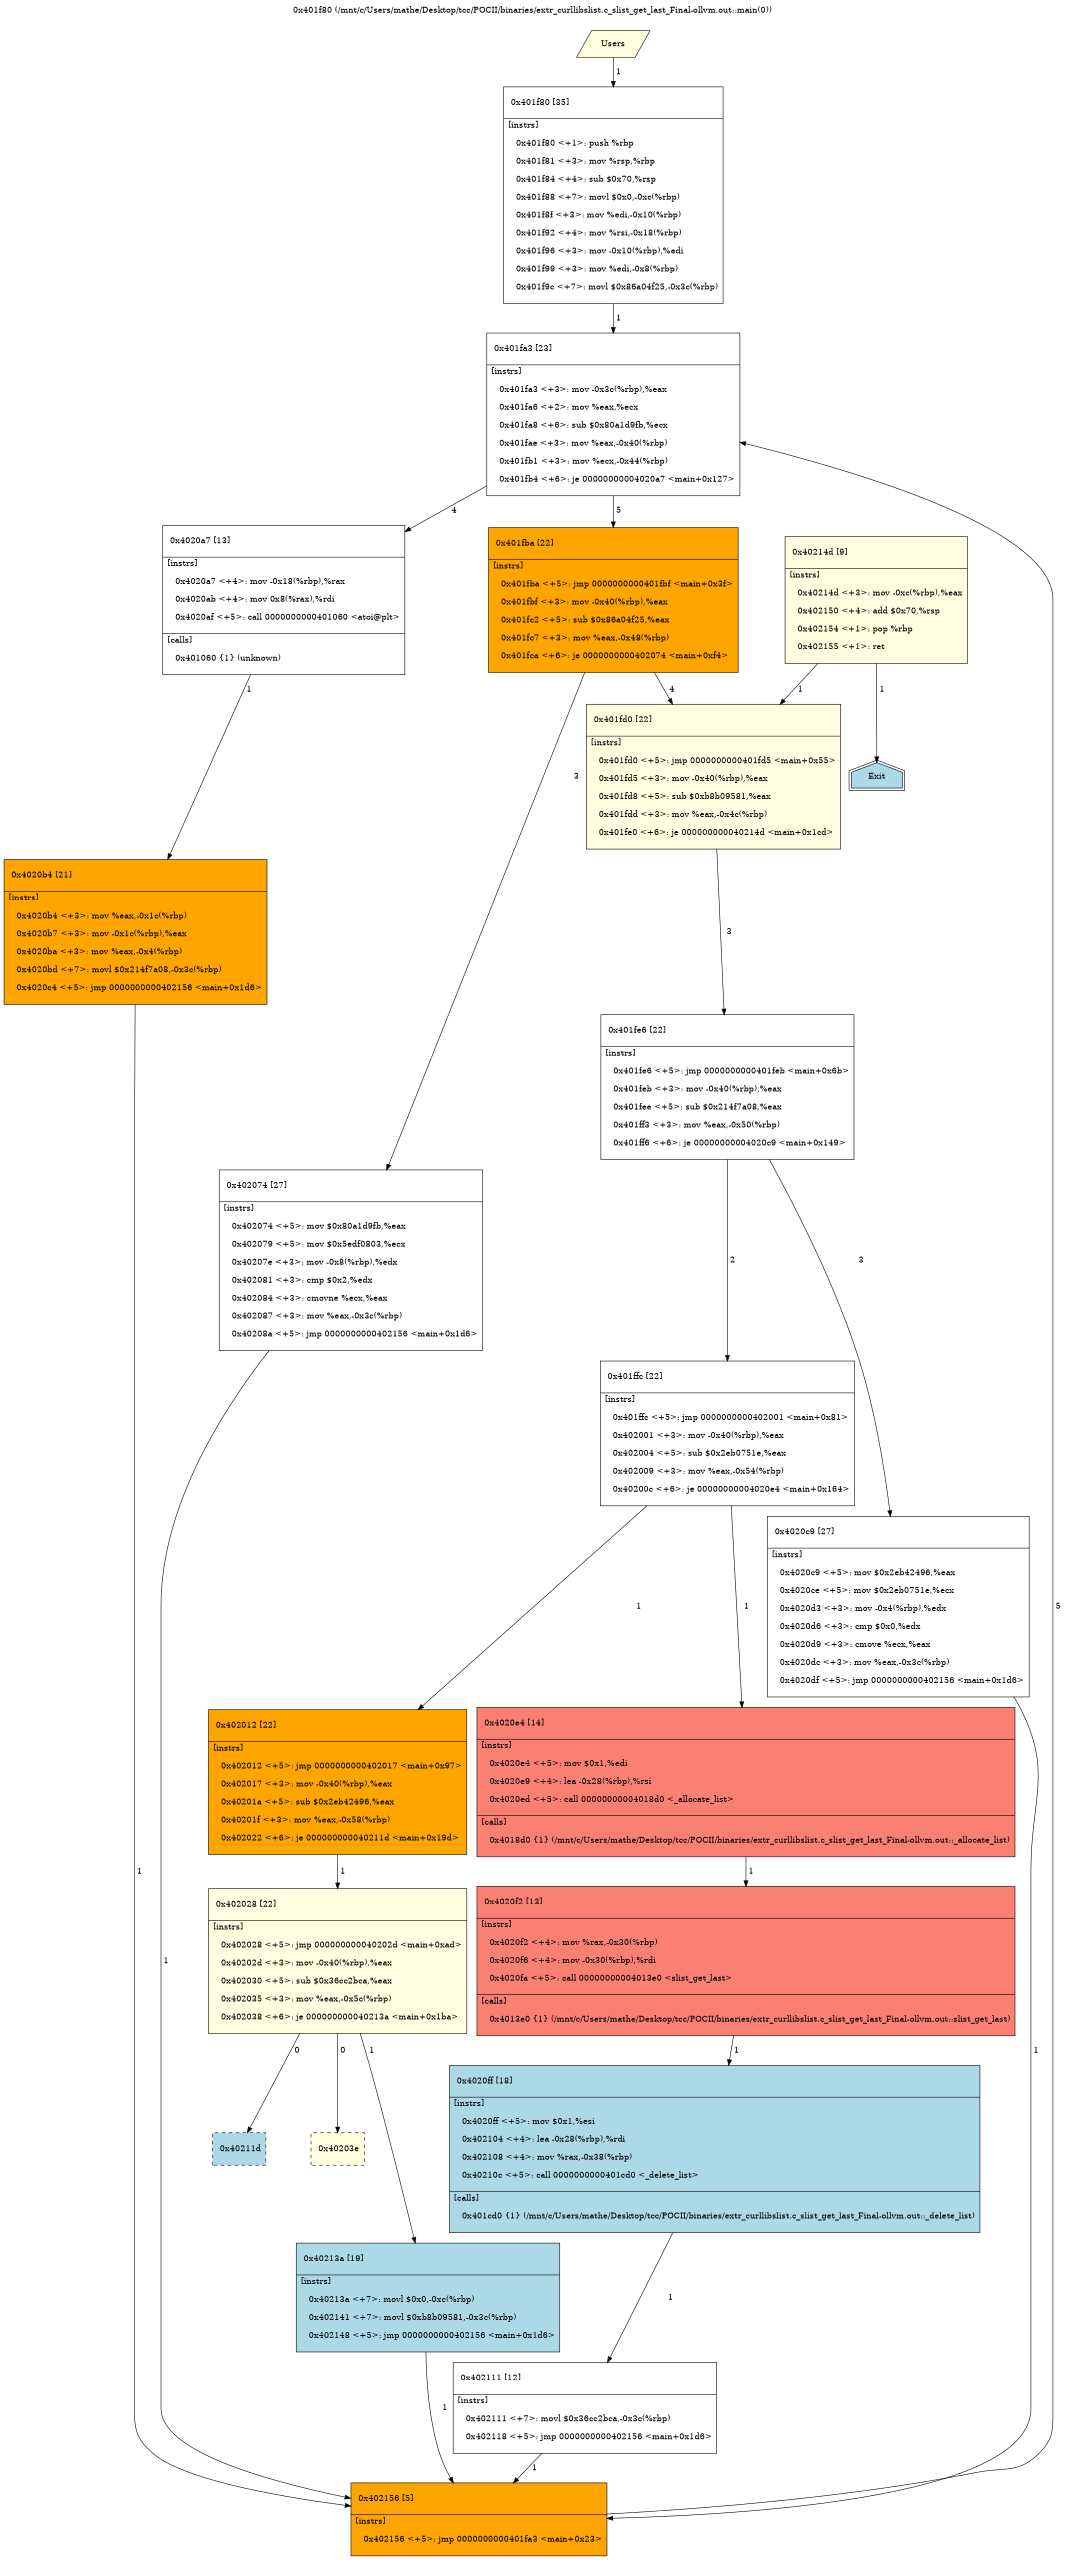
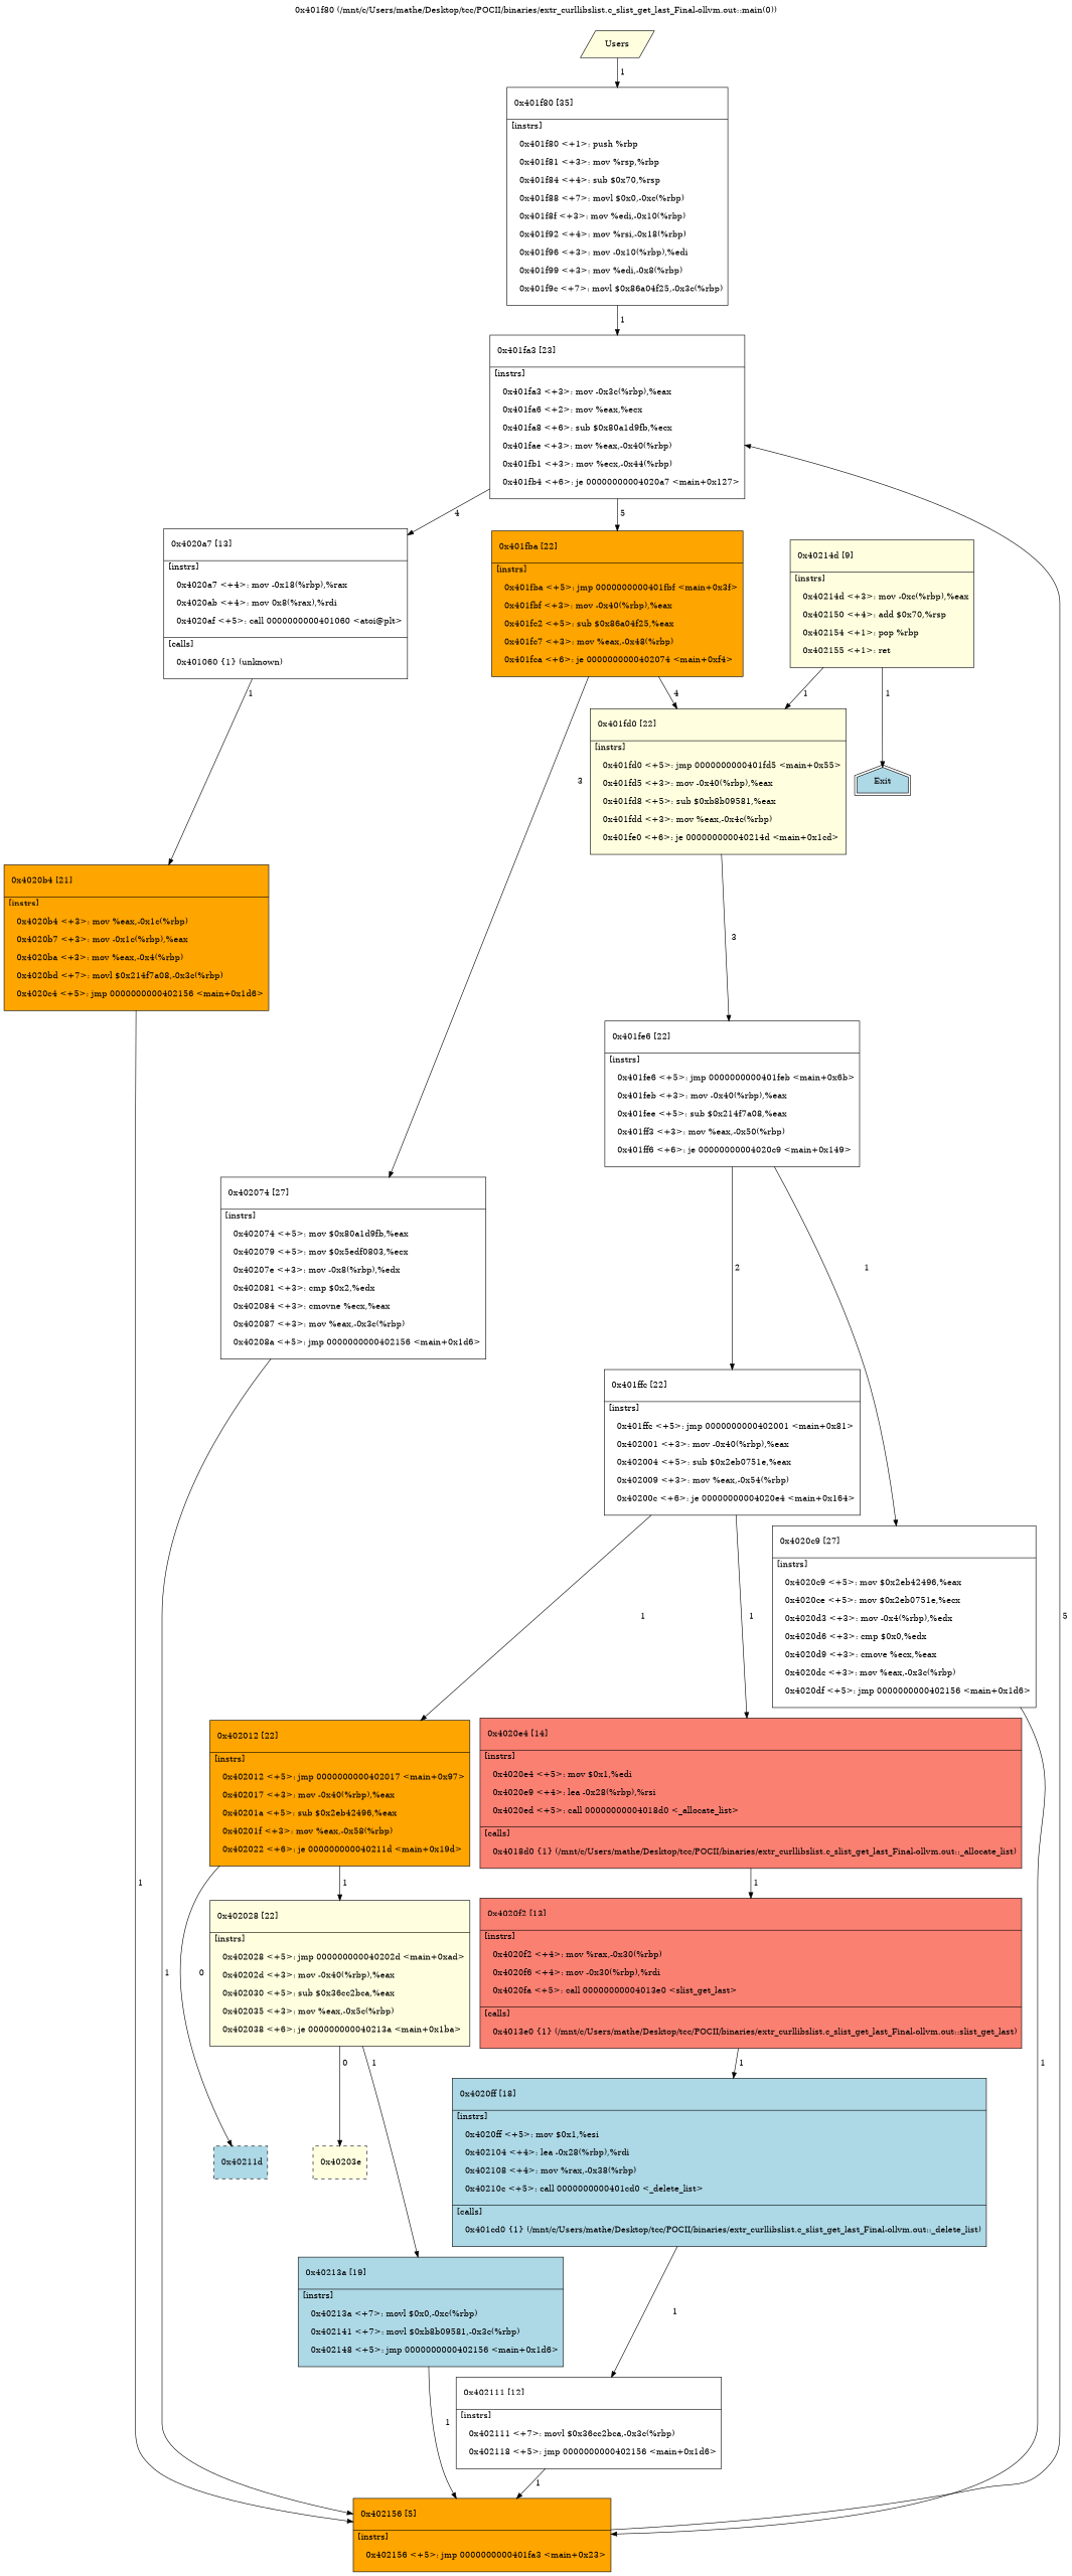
  digraph {
    label="0x401f80 (/mnt/c/Users/mathe/Desktop/tcc/POCII/binaries/extr_curllibslist.c_slist_get_last_Final-ollvm.out::main(0))"
    labelloc=t
    node [fillcolor=white shape=record style=filled]
    n1 [fillcolor=lightyellow height=0.3 label=Users shape=parallelogram width=0.3]
    n2 [label="{\n     0x401f80 [35]\l\n     | [instrs]\l\n     &nbsp;&nbsp;0x401f80 \<+1\>: push %rbp\l\n     &nbsp;&nbsp;0x401f81 \<+3\>: mov %rsp,%rbp\l\n     &nbsp;&nbsp;0x401f84 \<+4\>: sub $0x70,%rsp\l\n     &nbsp;&nbsp;0x401f88 \<+7\>: movl $0x0,-0xc(%rbp)\l\n     &nbsp;&nbsp;0x401f8f \<+3\>: mov %edi,-0x10(%rbp)\l\n     &nbsp;&nbsp;0x401f92 \<+4\>: mov %rsi,-0x18(%rbp)\l\n     &nbsp;&nbsp;0x401f96 \<+3\>: mov -0x10(%rbp),%edi\l\n     &nbsp;&nbsp;0x401f99 \<+3\>: mov %edi,-0x8(%rbp)\l\n     &nbsp;&nbsp;0x401f9c \<+7\>: movl $0x86a04f25,-0x3c(%rbp)\l\n  }"]
    n3 [label="{\n     0x401fa3 [23]\l\n     | [instrs]\l\n     &nbsp;&nbsp;0x401fa3 \<+3\>: mov -0x3c(%rbp),%eax\l\n     &nbsp;&nbsp;0x401fa6 \<+2\>: mov %eax,%ecx\l\n     &nbsp;&nbsp;0x401fa8 \<+6\>: sub $0x80a1d9fb,%ecx\l\n     &nbsp;&nbsp;0x401fae \<+3\>: mov %eax,-0x40(%rbp)\l\n     &nbsp;&nbsp;0x401fb1 \<+3\>: mov %ecx,-0x44(%rbp)\l\n     &nbsp;&nbsp;0x401fb4 \<+6\>: je 00000000004020a7 \<main+0x127\>\l\n  }"]
    n4 [label="{\n     0x4020a7 [13]\l\n     | [instrs]\l\n     &nbsp;&nbsp;0x4020a7 \<+4\>: mov -0x18(%rbp),%rax\l\n     &nbsp;&nbsp;0x4020ab \<+4\>: mov 0x8(%rax),%rdi\l\n     &nbsp;&nbsp;0x4020af \<+5\>: call 0000000000401060 \<atoi@plt\>\l\n     | [calls]\l\n     &nbsp;&nbsp;0x401060 \{1\} (unknown)\l\n  }"]
    n5 [fillcolor=orange label="{\n     0x401fba [22]\l\n     | [instrs]\l\n     &nbsp;&nbsp;0x401fba \<+5\>: jmp 0000000000401fbf \<main+0x3f\>\l\n     &nbsp;&nbsp;0x401fbf \<+3\>: mov -0x40(%rbp),%eax\l\n     &nbsp;&nbsp;0x401fc2 \<+5\>: sub $0x86a04f25,%eax\l\n     &nbsp;&nbsp;0x401fc7 \<+3\>: mov %eax,-0x48(%rbp)\l\n     &nbsp;&nbsp;0x401fca \<+6\>: je 0000000000402074 \<main+0xf4\>\l\n  }"]
    n6 [fillcolor=orange label="{\n     0x4020b4 [21]\l\n     | [instrs]\l\n     &nbsp;&nbsp;0x4020b4 \<+3\>: mov %eax,-0x1c(%rbp)\l\n     &nbsp;&nbsp;0x4020b7 \<+3\>: mov -0x1c(%rbp),%eax\l\n     &nbsp;&nbsp;0x4020ba \<+3\>: mov %eax,-0x4(%rbp)\l\n     &nbsp;&nbsp;0x4020bd \<+7\>: movl $0x214f7a08,-0x3c(%rbp)\l\n     &nbsp;&nbsp;0x4020c4 \<+5\>: jmp 0000000000402156 \<main+0x1d6\>\l\n  }"]
    n7 [label="{\n     0x402074 [27]\l\n     | [instrs]\l\n     &nbsp;&nbsp;0x402074 \<+5\>: mov $0x80a1d9fb,%eax\l\n     &nbsp;&nbsp;0x402079 \<+5\>: mov $0x5edf0803,%ecx\l\n     &nbsp;&nbsp;0x40207e \<+3\>: mov -0x8(%rbp),%edx\l\n     &nbsp;&nbsp;0x402081 \<+3\>: cmp $0x2,%edx\l\n     &nbsp;&nbsp;0x402084 \<+3\>: cmovne %ecx,%eax\l\n     &nbsp;&nbsp;0x402087 \<+3\>: mov %eax,-0x3c(%rbp)\l\n     &nbsp;&nbsp;0x40208a \<+5\>: jmp 0000000000402156 \<main+0x1d6\>\l\n  }"]
    n8 [fillcolor=lightyellow label="{\n     0x401fd0 [22]\l\n     | [instrs]\l\n     &nbsp;&nbsp;0x401fd0 \<+5\>: jmp 0000000000401fd5 \<main+0x55\>\l\n     &nbsp;&nbsp;0x401fd5 \<+3\>: mov -0x40(%rbp),%eax\l\n     &nbsp;&nbsp;0x401fd8 \<+5\>: sub $0xb8b09581,%eax\l\n     &nbsp;&nbsp;0x401fdd \<+3\>: mov %eax,-0x4c(%rbp)\l\n     &nbsp;&nbsp;0x401fe0 \<+6\>: je 000000000040214d \<main+0x1cd\>\l\n  }"]
    n9 [fillcolor=orange label="{\n     0x402156 [5]\l\n     | [instrs]\l\n     &nbsp;&nbsp;0x402156 \<+5\>: jmp 0000000000401fa3 \<main+0x23\>\l\n  }"]
    n10 [label="{\n     0x401fe6 [22]\l\n     | [instrs]\l\n     &nbsp;&nbsp;0x401fe6 \<+5\>: jmp 0000000000401feb \<main+0x6b\>\l\n     &nbsp;&nbsp;0x401feb \<+3\>: mov -0x40(%rbp),%eax\l\n     &nbsp;&nbsp;0x401fee \<+5\>: sub $0x214f7a08,%eax\l\n     &nbsp;&nbsp;0x401ff3 \<+3\>: mov %eax,-0x50(%rbp)\l\n     &nbsp;&nbsp;0x401ff6 \<+6\>: je 00000000004020c9 \<main+0x149\>\l\n  }"]
    Exit [fillcolor=lightblue height=0.3 peripheries=2 shape=house width=0.3]
    n12 [fillcolor=lightyellow label="{\n     0x40214d [9]\l\n     | [instrs]\l\n     &nbsp;&nbsp;0x40214d \<+3\>: mov -0xc(%rbp),%eax\l\n     &nbsp;&nbsp;0x402150 \<+4\>: add $0x70,%rsp\l\n     &nbsp;&nbsp;0x402154 \<+1\>: pop %rbp\l\n     &nbsp;&nbsp;0x402155 \<+1\>: ret\l\n  }"]
    n13 [label="{\n     0x4020c9 [27]\l\n     | [instrs]\l\n     &nbsp;&nbsp;0x4020c9 \<+5\>: mov $0x2eb42496,%eax\l\n     &nbsp;&nbsp;0x4020ce \<+5\>: mov $0x2eb0751e,%ecx\l\n     &nbsp;&nbsp;0x4020d3 \<+3\>: mov -0x4(%rbp),%edx\l\n     &nbsp;&nbsp;0x4020d6 \<+3\>: cmp $0x0,%edx\l\n     &nbsp;&nbsp;0x4020d9 \<+3\>: cmove %ecx,%eax\l\n     &nbsp;&nbsp;0x4020dc \<+3\>: mov %eax,-0x3c(%rbp)\l\n     &nbsp;&nbsp;0x4020df \<+5\>: jmp 0000000000402156 \<main+0x1d6\>\l\n  }"]
    n14 [label="{\n     0x401ffc [22]\l\n     | [instrs]\l\n     &nbsp;&nbsp;0x401ffc \<+5\>: jmp 0000000000402001 \<main+0x81\>\l\n     &nbsp;&nbsp;0x402001 \<+3\>: mov -0x40(%rbp),%eax\l\n     &nbsp;&nbsp;0x402004 \<+5\>: sub $0x2eb0751e,%eax\l\n     &nbsp;&nbsp;0x402009 \<+3\>: mov %eax,-0x54(%rbp)\l\n     &nbsp;&nbsp;0x40200c \<+6\>: je 00000000004020e4 \<main+0x164\>\l\n  }"]
    n15 [fillcolor=lightyellow label="{\n     0x40203e\l\n  }" style="dashed,filled"]
    n16 [fillcolor=salmon label="{\n     0x4020e4 [14]\l\n     | [instrs]\l\n     &nbsp;&nbsp;0x4020e4 \<+5\>: mov $0x1,%edi\l\n     &nbsp;&nbsp;0x4020e9 \<+4\>: lea -0x28(%rbp),%rsi\l\n     &nbsp;&nbsp;0x4020ed \<+5\>: call 00000000004018d0 \<_allocate_list\>\l\n     | [calls]\l\n     &nbsp;&nbsp;0x4018d0 \{1\} (/mnt/c/Users/mathe/Desktop/tcc/POCII/binaries/extr_curllibslist.c_slist_get_last_Final-ollvm.out::_allocate_list)\l\n  }"]
    n17 [fillcolor=orange label="{\n     0x402012 [22]\l\n     | [instrs]\l\n     &nbsp;&nbsp;0x402012 \<+5\>: jmp 0000000000402017 \<main+0x97\>\l\n     &nbsp;&nbsp;0x402017 \<+3\>: mov -0x40(%rbp),%eax\l\n     &nbsp;&nbsp;0x40201a \<+5\>: sub $0x2eb42496,%eax\l\n     &nbsp;&nbsp;0x40201f \<+3\>: mov %eax,-0x58(%rbp)\l\n     &nbsp;&nbsp;0x402022 \<+6\>: je 000000000040211d \<main+0x19d\>\l\n  }"]
    n18 [fillcolor=lightblue label="{\n     0x40213a [19]\l\n     | [instrs]\l\n     &nbsp;&nbsp;0x40213a \<+7\>: movl $0x0,-0xc(%rbp)\l\n     &nbsp;&nbsp;0x402141 \<+7\>: movl $0xb8b09581,-0x3c(%rbp)\l\n     &nbsp;&nbsp;0x402148 \<+5\>: jmp 0000000000402156 \<main+0x1d6\>\l\n  }"]
    n19 [fillcolor=salmon label="{\n     0x4020f2 [13]\l\n     | [instrs]\l\n     &nbsp;&nbsp;0x4020f2 \<+4\>: mov %rax,-0x30(%rbp)\l\n     &nbsp;&nbsp;0x4020f6 \<+4\>: mov -0x30(%rbp),%rdi\l\n     &nbsp;&nbsp;0x4020fa \<+5\>: call 00000000004013e0 \<slist_get_last\>\l\n     | [calls]\l\n     &nbsp;&nbsp;0x4013e0 \{1\} (/mnt/c/Users/mathe/Desktop/tcc/POCII/binaries/extr_curllibslist.c_slist_get_last_Final-ollvm.out::slist_get_last)\l\n  }"]
    n20 [fillcolor=lightyellow label="{\n     0x402028 [22]\l\n     | [instrs]\l\n     &nbsp;&nbsp;0x402028 \<+5\>: jmp 000000000040202d \<main+0xad\>\l\n     &nbsp;&nbsp;0x40202d \<+3\>: mov -0x40(%rbp),%eax\l\n     &nbsp;&nbsp;0x402030 \<+5\>: sub $0x36cc2bca,%eax\l\n     &nbsp;&nbsp;0x402035 \<+3\>: mov %eax,-0x5c(%rbp)\l\n     &nbsp;&nbsp;0x402038 \<+6\>: je 000000000040213a \<main+0x1ba\>\l\n  }"]
    n21 [fillcolor=lightblue label="{\n     0x40211d\l\n  }" style="dashed,filled"]
    n22 [fillcolor=lightblue label="{\n     0x4020ff [18]\l\n     | [instrs]\l\n     &nbsp;&nbsp;0x4020ff \<+5\>: mov $0x1,%esi\l\n     &nbsp;&nbsp;0x402104 \<+4\>: lea -0x28(%rbp),%rdi\l\n     &nbsp;&nbsp;0x402108 \<+4\>: mov %rax,-0x38(%rbp)\l\n     &nbsp;&nbsp;0x40210c \<+5\>: call 0000000000401cd0 \<_delete_list\>\l\n     | [calls]\l\n     &nbsp;&nbsp;0x401cd0 \{1\} (/mnt/c/Users/mathe/Desktop/tcc/POCII/binaries/extr_curllibslist.c_slist_get_last_Final-ollvm.out::_delete_list)\l\n  }"]
    n23 [label="{\n     0x402111 [12]\l\n     | [instrs]\l\n     &nbsp;&nbsp;0x402111 \<+7\>: movl $0x36cc2bca,-0x3c(%rbp)\l\n     &nbsp;&nbsp;0x402118 \<+5\>: jmp 0000000000402156 \<main+0x1d6\>\l\n  }"]
    n1 -> n2 [label=" 1"]
    n2 -> n3 [label=" 1"]
    n3 -> n4 [label=" 4"]
    n3 -> n5 [label=" 5"]
    n4 -> n6 [label=" 1"]
    n5 -> n7 [label=" 3"]
    n5 -> n8 [label=" 4"]
    n6 -> n9 [label=" 1"]
    n7 -> n9 [label=" 1"]
    n8 -> n10 [label=" 3"]
    n9 -> n3 [label=" 5"]
-   n10 -> n13 [label=" 3"]
+   n10 -> n13 [label=" 1"]
    n10 -> n14 [label=" 2"]
    n12 -> n8 [label=" 1"]
    n12 -> Exit [label=" 1"]
    n13 -> n9 [label=" 1"]
    n14 -> n16 [label=" 1"]
    n14 -> n17 [label=" 1"]
    n16 -> n19 [label=" 1"]
    n17 -> n20 [label=" 1"]
-   n20 -> n21 [label=" 0"]
+   n17 -> n21 [label=" 0"]
    n18 -> n9 [label=" 1"]
    n19 -> n22 [label=" 1"]
    n20 -> n15 [label=" 0"]
    n20 -> n18 [label=" 1"]
    n22 -> n23 [label=" 1"]
    n23 -> n9 [label=" 1"]
  }
